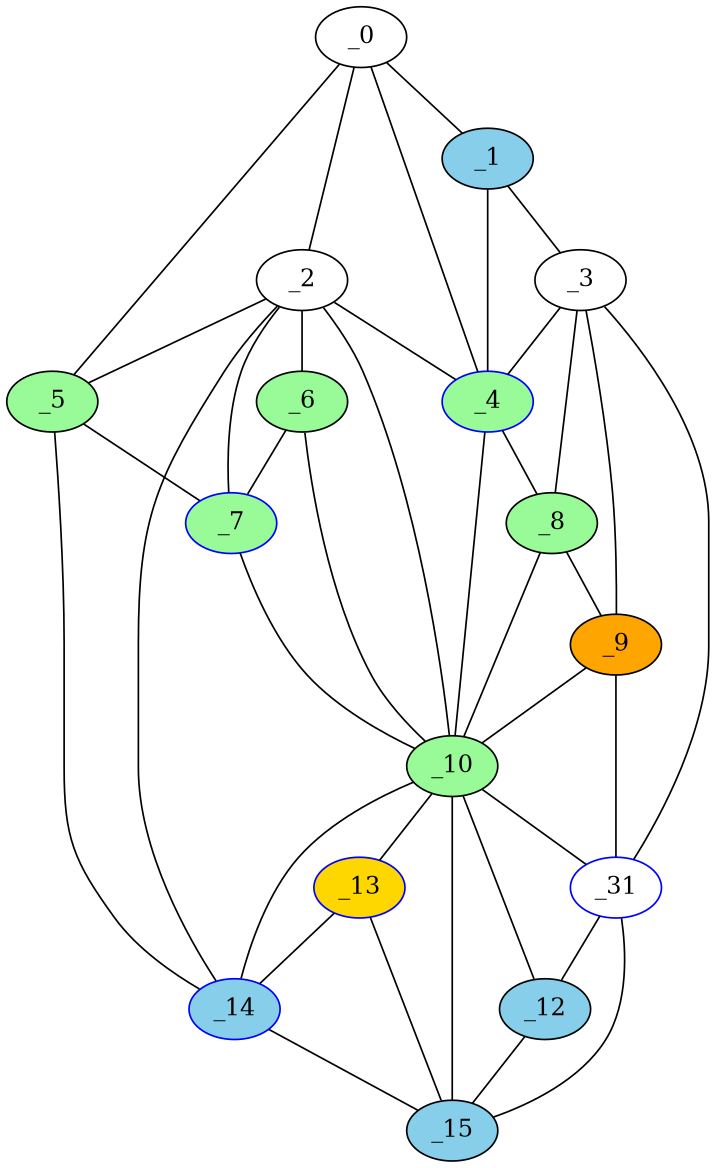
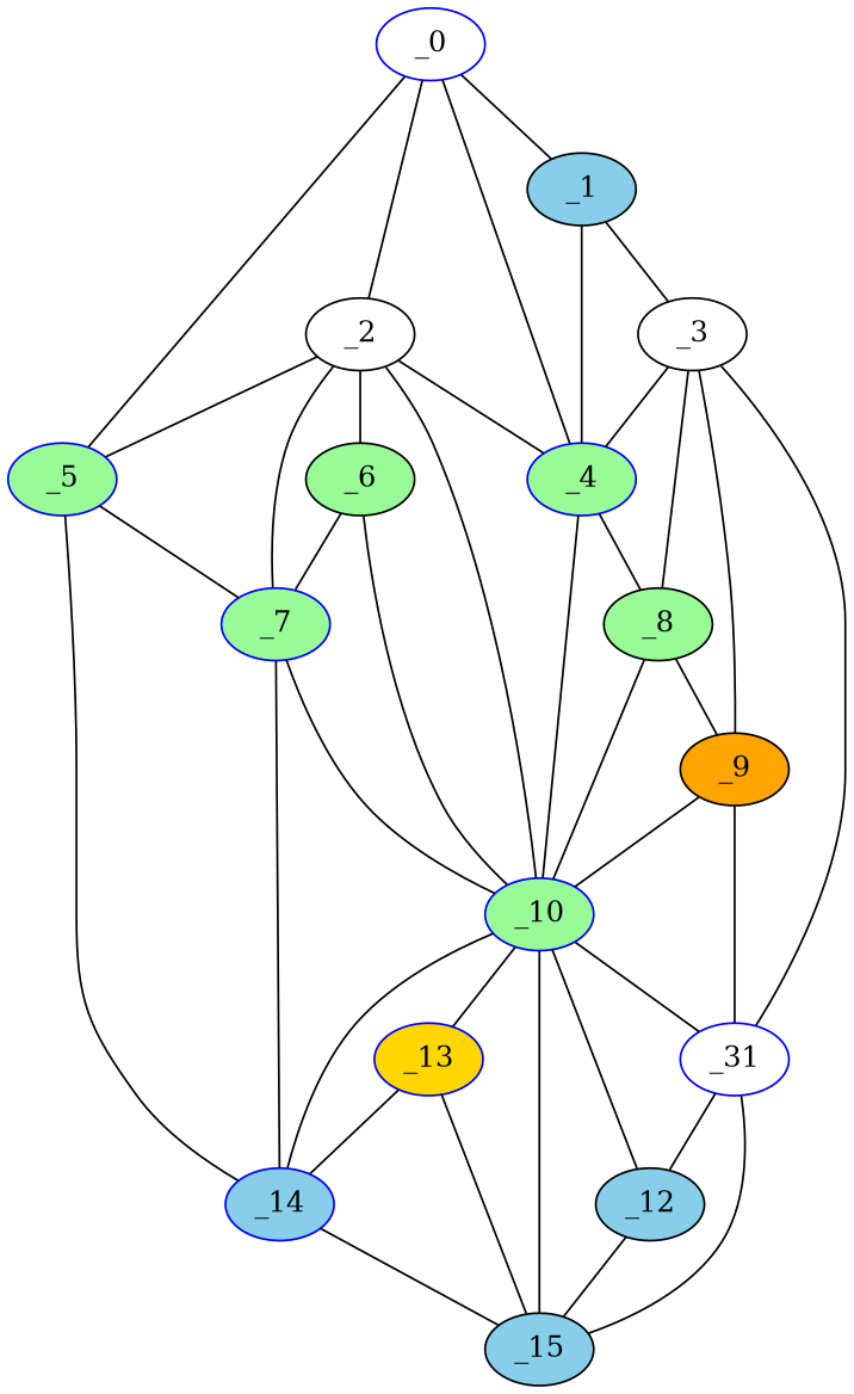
  graph {
    node [color=black fillcolor=palegreen style=filled x=115 y=6]
    edge [valence=1]
-   _0 [fillcolor=white x=25 y=75]
+   _0 [color=blue fillcolor=white x=25 y=75]
    _1 [fillcolor=skyblue x=29]
    _2 [fillcolor=white x=40 y=84]
    _4 [color=blue x=67 y=39]
-   _5 [x=68 y=124]
+   _5 [color=blue x=68 y=124]
    _3 [fillcolor=white x=64]
    _6 [x=69 y=97]
    _7 [color=blue x=70 y=111]
-   _10 [x=90 y=82]
+   _10 [color=blue x=90 y=82]
    _8 [x=79 y=38]
    _14 [color=blue fillcolor=skyblue y=106]
    _9 [fillcolor=orange x=88 y=34]
    n13 [color=blue fillcolor=white label=_31 x=112 y=41]
    _12 [fillcolor=skyblue x=113 y=74]
    _13 [color=blue fillcolor=gold y=98]
    _15 [fillcolor=skyblue x=116 y=78]
    _0 -- _1
    _0 -- _2 [valence=2]
    _0 -- _4
    _0 -- _5
    _1 -- _4 [valence=2]
    _1 -- _3
    _2 -- _4 [valence=2]
    _2 -- _5
    _2 -- _6
    _2 -- _7 [valence=2]
    _2 -- _10 [valence=2]
    _4 -- _10
    _4 -- _8 [valence=2]
    _5 -- _7
    _5 -- _14
    _3 -- _4 [valence=2]
    _3 -- _8
    _3 -- _9 [valence=2]
    _3 -- n13
    _6 -- _7 [valence=2]
    _6 -- _10 [valence=2]
    _7 -- _10 [valence=2]
-   _2 -- _14 [valence=2]
+   _7 -- _14 [valence=2]
    _10 -- _14
    _10 -- n13
    _10 -- _12 [valence=2]
    _10 -- _13 [valence=2]
    _10 -- _15
    _8 -- _10
    _8 -- _9 [valence=2]
    _14 -- _15
    _9 -- _10 [valence=2]
    _9 -- n13 [valence=2]
    n13 -- _12 [valence=2]
    n13 -- _15
    _12 -- _15
    _13 -- _14
    _13 -- _15 [valence=2]
  }
